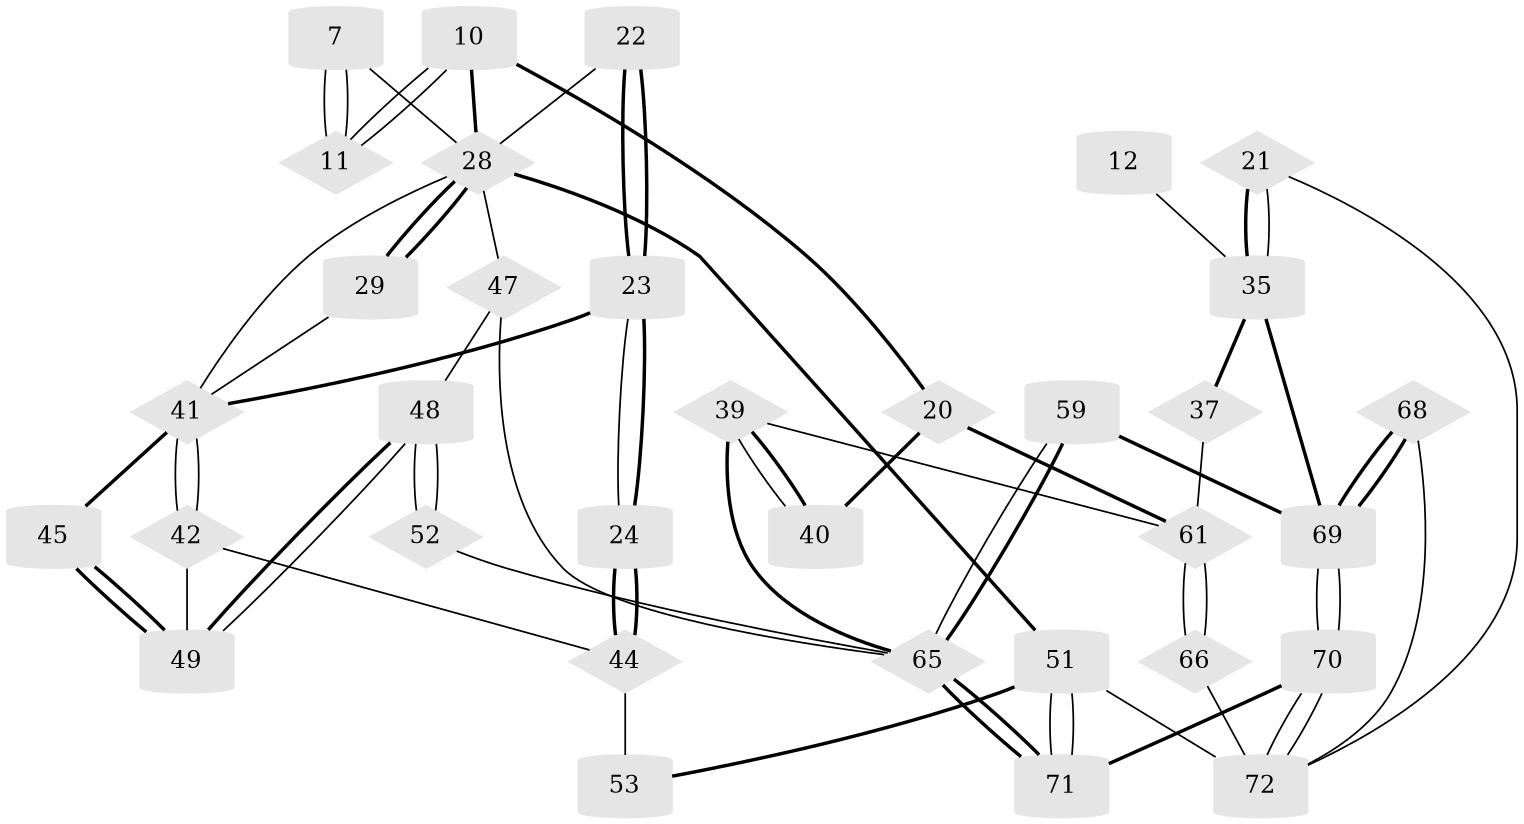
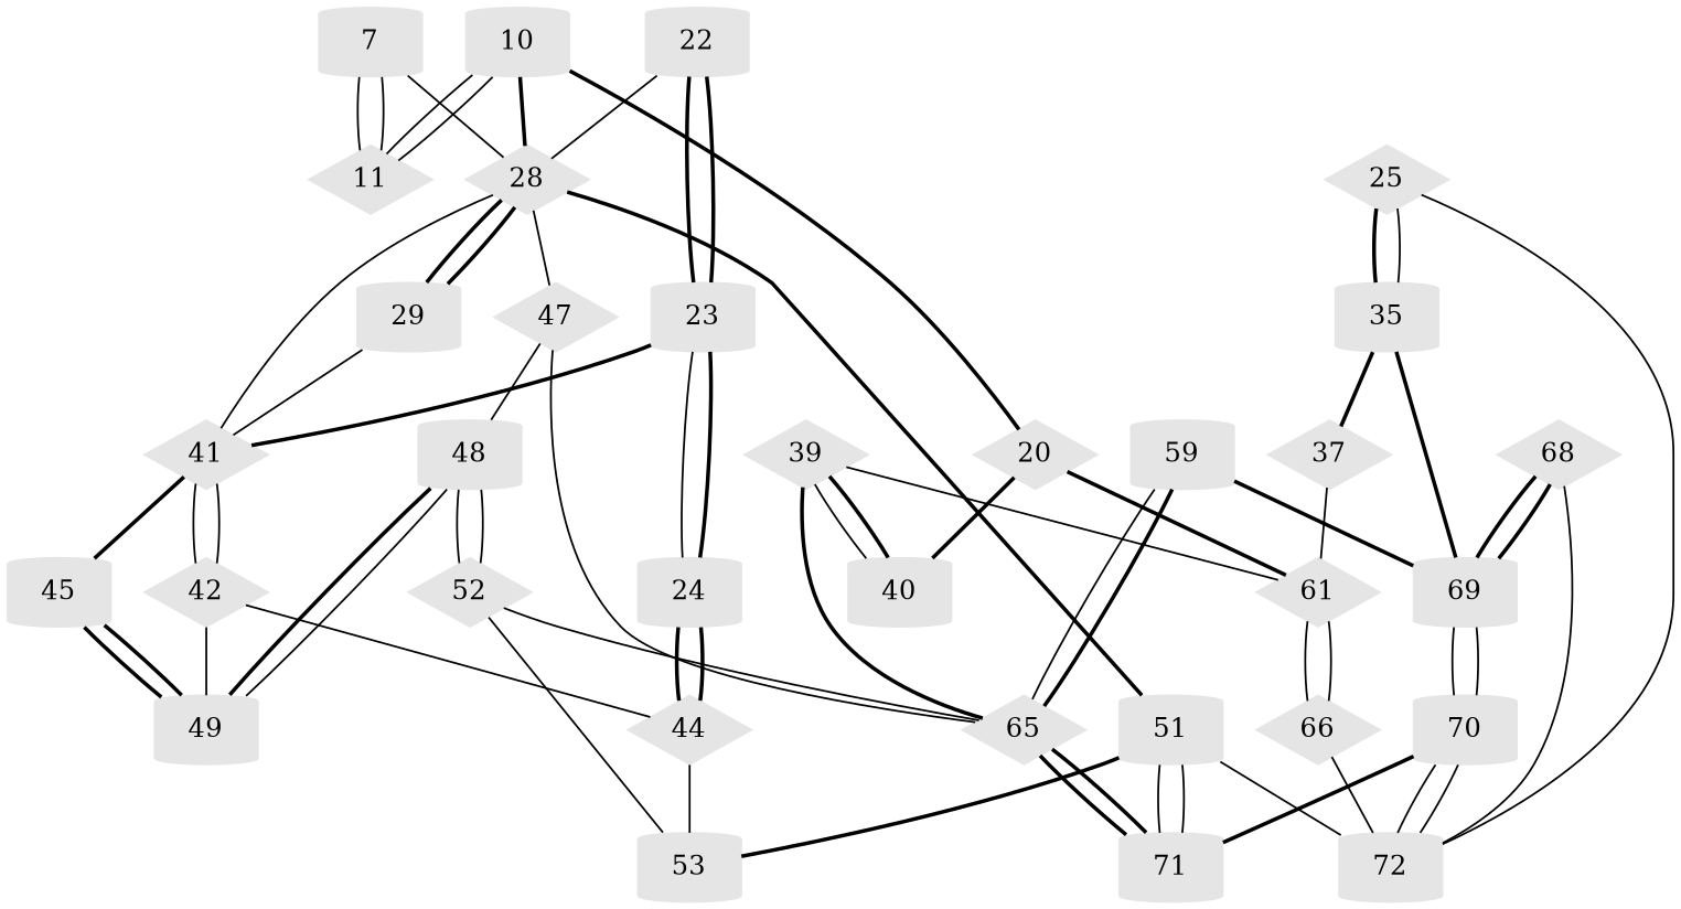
  graph {
    node [color=gray90 shape=cylinder style=filled]
    edge [style=solid]
    7 [super="+6"]
    11 [shape=diamond]
    28 [shape=diamond super="+27+25"]
    41 [shape=diamond super="+33+34"]
    51 [super="+4"]
    29
    47 [shape=diamond]
    35 [super="+17+16"]
-   12
    20 [shape=diamond super="+9"]
    40 [super="+30"]
    61 [shape=diamond super="+56+38+19+60"]
    72 [super="+67+63"]
    10
    37 [shape=diamond super="+18+36"]
    69 [super="+58+57"]
    66 [shape=diamond super="+64"]
-   21 [shape=diamond]
+   21 [shape=diamond label=25]
    22
    23
    24
    44 [shape=diamond super="+43"]
    42 [shape=diamond]
    45
    53 [super="+50"]
    71
    65 [shape=diamond super="+62+55+54"]
    48
    39 [shape=diamond]
    49
    52 [shape=diamond]
    59
    70
    68 [shape=diamond]
    7 -- 11 [weight=2]
    7 -- 11
    7 -- 28
    28 -- 41
    28 -- 51 [style=bold]
    28 -- 29 [style=bold weight=2]
    28 -- 29 [style=bold]
    28 -- 47
    41 -- 42
    41 -- 42
    41 -- 45 [style=bold weight=2]
    51 -- 72 [weight=2]
    51 -- 53 [style=bold]
    51 -- 71
    51 -- 71
    29 -- 41
    47 -- 65
    47 -- 48
    35 -- 37 [style=bold weight=2]
    35 -- 69 [style=bold]
-   12 -- 35
    20 -- 40 [style=bold]
    20 -- 61 [style=bold]
    61 -- 66 [weight=2]
    61 -- 66
    10 -- 11
    10 -- 11
    10 -- 28 [style=bold]
    10 -- 20 [style=bold]
    37 -- 61 [weight=3]
    69 -- 70
    69 -- 70
    66 -- 72 [weight=2]
    21 -- 35 [style=bold weight=2]
    21 -- 35
    21 -- 72
    22 -- 28 [weight=2]
    22 -- 23 [style=bold]
    22 -- 23 [style=bold]
    23 -- 41 [style=bold]
    23 -- 24
    23 -- 24 [style=bold]
    24 -- 44 [style=bold]
    24 -- 44 [style=bold]
    44 -- 53 [weight=2]
    42 -- 44
    42 -- 49
    45 -- 49 [style=bold]
    45 -- 49 [style=bold]
    65 -- 71 [style=bold]
    65 -- 71 [style=bold]
    48 -- 49 [style=bold]
    48 -- 49
    48 -- 52
    48 -- 52
    39 -- 40
    39 -- 40 [style=bold]
    39 -- 61
    39 -- 65 [style=bold]
+   52 -- 53
    52 -- 65
    59 -- 69 [style=bold]
    59 -- 65 [weight=2]
    59 -- 65 [style=bold]
    70 -- 72
    70 -- 72
    70 -- 71 [style=bold]
    68 -- 72
    68 -- 69 [style=bold weight=2]
    68 -- 69 [style=bold]
  }
